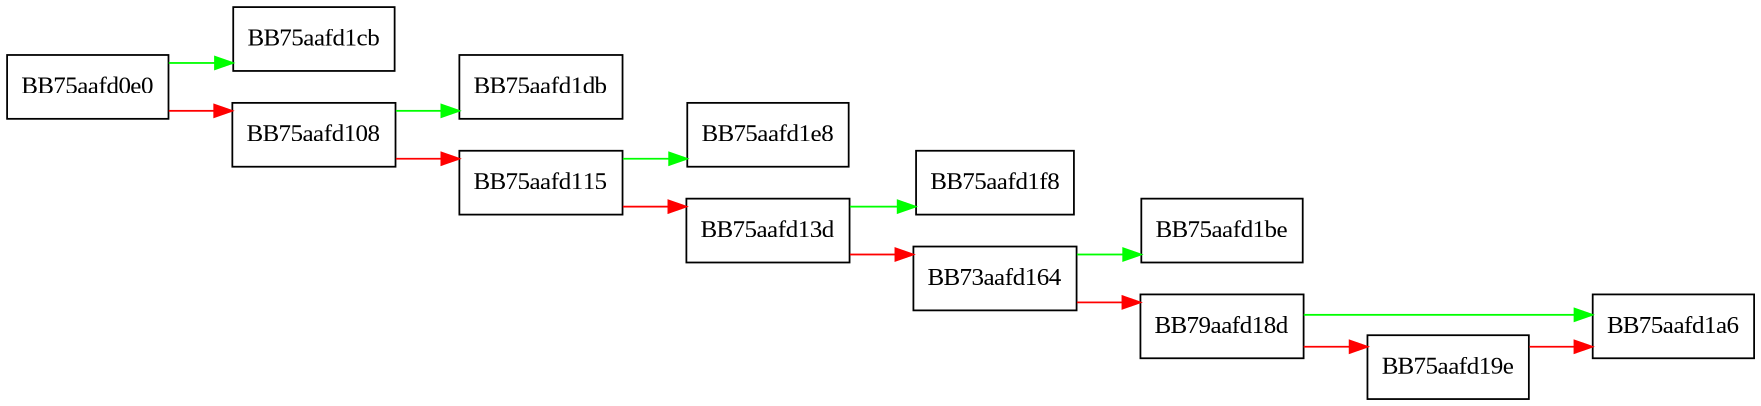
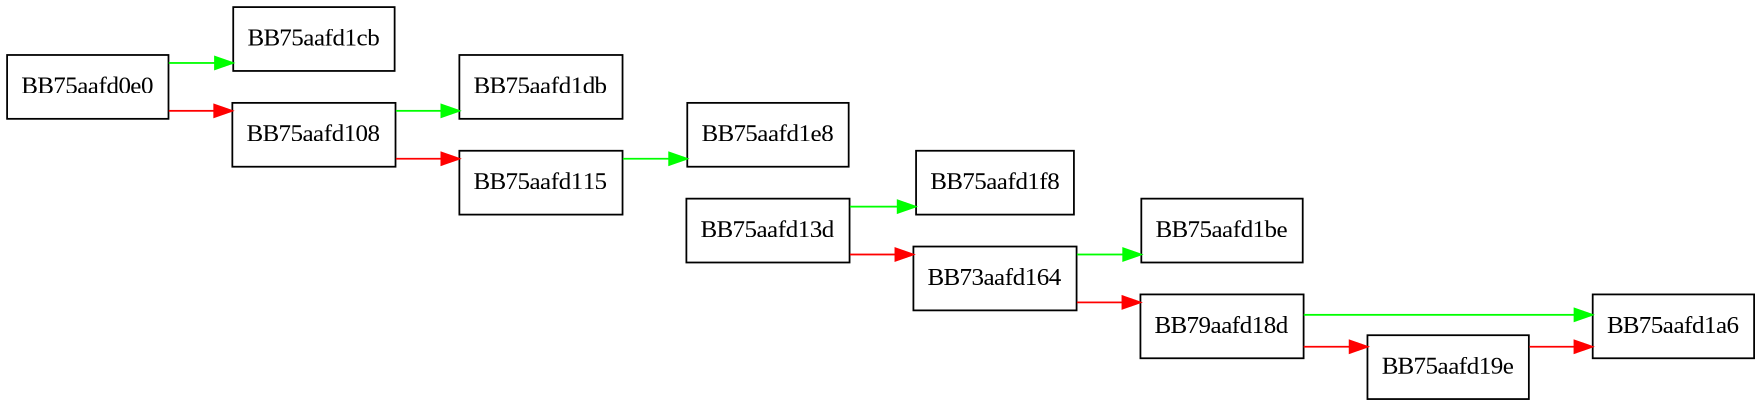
  digraph {
    fontname="Liberation Serif"
    rankdir=LR
    splines=ortho
    node [fontname="Liberation Serif" shape=box]
    edge [color=red fontname="Liberation Serif"]
    BB75aafd0e0
    BB75aafd1cb
    BB75aafd108
    BB75aafd1db
    BB75aafd115
    BB75aafd1e8
    BB75aafd13d
    BB75aafd1f8
    n9 [label=BB73aafd164]
    BB75aafd1be
    n11 [label=BB79aafd18d]
    BB75aafd1a6
    BB75aafd19e
    BB75aafd0e0 -> BB75aafd1cb [color=green]
    BB75aafd0e0 -> BB75aafd108
    BB75aafd108 -> BB75aafd1db [color=green]
    BB75aafd108 -> BB75aafd115
    BB75aafd115 -> BB75aafd1e8 [color=green]
-   BB75aafd115 -> BB75aafd13d
    BB75aafd13d -> BB75aafd1f8 [color=green]
    BB75aafd13d -> n9
    n9 -> BB75aafd1be [color=green]
    n9 -> n11
    n11 -> BB75aafd1a6 [color=green]
    n11 -> BB75aafd19e
    BB75aafd19e -> BB75aafd1a6
  }
